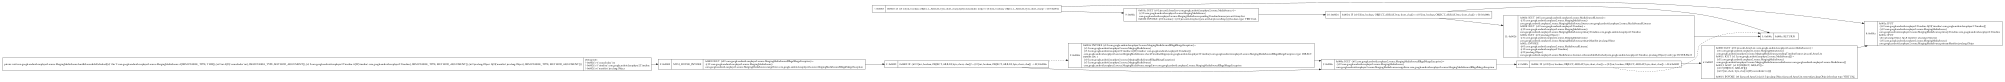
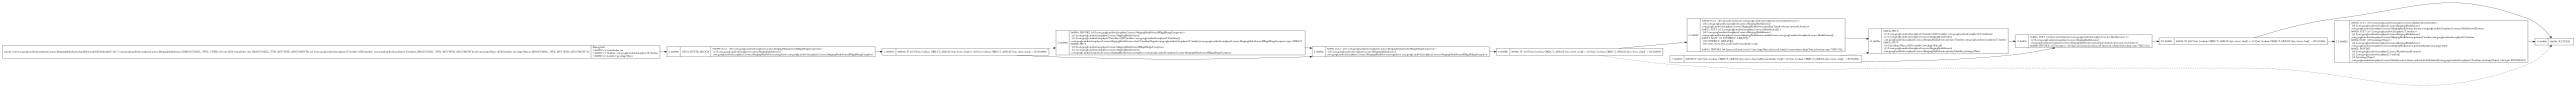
  digraph {
    fontname="EB Garamond"
    rankdir=LR
    node [fontname="EB Garamond" shape=record]
    edge [fontname="EB Garamond"]
-   n1 [label="{0\:\ 0x0000|MTH_ENTER_INVOKE\l|0x0000: IGET  (r0 I:com.google.android.exoplayer2.source.MergingMediaSource$IllegalMergeException) = \l  (r3 I:com.google.android.exoplayer2.source.MergingMediaSource)\l com.google.android.exoplayer2.source.MergingMediaSource.mergeError com.google.android.exoplayer2.source.MergingMediaSource$IllegalMergeException \l}"]
+   n1 [label="{0\:\ 0x0000|MTH_ENTER_BLOCK\l|0x0000: IGET  (r0 I:com.google.android.exoplayer2.source.MergingMediaSource$IllegalMergeException) = \l  (r3 I:com.google.android.exoplayer2.source.MergingMediaSource)\l com.google.android.exoplayer2.source.MergingMediaSource.mergeError com.google.android.exoplayer2.source.MergingMediaSource$IllegalMergeException \l}"]
    n2 [label="{1\:\ 0x0002|0x0002: IF  (r0 I:?[int, boolean, OBJECT, ARRAY, byte, short, char]) != (0 ?[int, boolean, OBJECT, ARRAY, byte, short, char])  \-\> B:3:0x000a \l}"]
    n3 [label="{2\:\ 0x0004|0x0004: INVOKE  (r0 I:com.google.android.exoplayer2.source.MergingMediaSource$IllegalMergeException) = \l  (r3 I:com.google.android.exoplayer2.source.MergingMediaSource)\l  (r5 I:com.google.android.exoplayer2.Timeline A[D('timeline' com.google.android.exoplayer2.Timeline)])\l com.google.android.exoplayer2.source.MergingMediaSource.checkTimelineMerges(com.google.android.exoplayer2.Timeline):com.google.android.exoplayer2.source.MergingMediaSource$IllegalMergeException type: DIRECT \l0x0008: IPUT  \l  (r0 I:com.google.android.exoplayer2.source.MergingMediaSource$IllegalMergeException)\l  (r3 I:com.google.android.exoplayer2.source.MergingMediaSource)\l com.google.android.exoplayer2.source.MergingMediaSource.mergeError com.google.android.exoplayer2.source.MergingMediaSource$IllegalMergeException \l}"]
    n4 [label="{3\:\ 0x000a|0x000a: IGET  (r0 I:com.google.android.exoplayer2.source.MergingMediaSource$IllegalMergeException) = \l  (r3 I:com.google.android.exoplayer2.source.MergingMediaSource)\l com.google.android.exoplayer2.source.MergingMediaSource.mergeError com.google.android.exoplayer2.source.MergingMediaSource$IllegalMergeException \l}"]
    n5 [label="{4\:\ 0x000c|0x000c: IF  (r0 I:?[int, boolean, OBJECT, ARRAY, byte, short, char]) == (0 ?[int, boolean, OBJECT, ARRAY, byte, short, char])  \-\> B:6:0x000f \l}"]
    n6 [label="{5\:\ 0x000e|0x000e: RETURN   \l}"]
    n7 [label="{6\:\ 0x000f|0x000f: IGET  (r0 I:java.util.ArrayList\<com.google.android.exoplayer2.source.MediaSource\>) = \l  (r3 I:com.google.android.exoplayer2.source.MergingMediaSource)\l com.google.android.exoplayer2.source.MergingMediaSource.pendingTimelineSources java.util.ArrayList \l0x0011: IGET  (r1 I:com.google.android.exoplayer2.source.MediaSource[]) = \l  (r3 I:com.google.android.exoplayer2.source.MergingMediaSource)\l com.google.android.exoplayer2.source.MergingMediaSource.mediaSources com.google.android.exoplayer2.source.MediaSource[] \l0x0013: AGET  (r1 I:?[OBJECT, ARRAY]) = \l  (r1 I:?[OBJECT, ARRAY][])\l  (r4 I:?[int, short, byte, char] A[D('sourceIndex' int)])\l \l0x0015: INVOKE  (r0 I:java.util.ArrayList), (r1 I:java.lang.Object) java.util.ArrayList.remove(java.lang.Object):boolean type: VIRTUAL \l}"]
    n8 [label="{8\:\ 0x001a|0x001a: IPUT  \l  (r5 I:com.google.android.exoplayer2.Timeline A[D('timeline' com.google.android.exoplayer2.Timeline)])\l  (r3 I:com.google.android.exoplayer2.source.MergingMediaSource)\l com.google.android.exoplayer2.source.MergingMediaSource.primaryTimeline com.google.android.exoplayer2.Timeline \l0x001c: IPUT  \l  (r6 I:java.lang.Object A[D('manifest' java.lang.Object)])\l  (r3 I:com.google.android.exoplayer2.source.MergingMediaSource)\l com.google.android.exoplayer2.source.MergingMediaSource.primaryManifest java.lang.Object \l}"]
    n9 [label="{7\:\ 0x0018|0x0018: IF  (r4 I:?[int, boolean, OBJECT, ARRAY, byte, short, char] A[D('sourceIndex' int)]) != (0 ?[int, boolean, OBJECT, ARRAY, byte, short, char])  \-\> B:9:0x001e \l}"]
    n10 [label="{9\:\ 0x001e|0x001e: IGET  (r0 I:java.util.ArrayList\<com.google.android.exoplayer2.source.MediaSource\>) = \l  (r3 I:com.google.android.exoplayer2.source.MergingMediaSource)\l com.google.android.exoplayer2.source.MergingMediaSource.pendingTimelineSources java.util.ArrayList \l0x0020: INVOKE  (r0 I:boolean) = (r0 I:java.util.ArrayList) java.util.ArrayList.isEmpty():boolean type: VIRTUAL \l}"]
    n11 [label="{10\:\ 0x0024|0x0024: IF  (r0 I:?[int, boolean, OBJECT, ARRAY, byte, short, char]) == (0 ?[int, boolean, OBJECT, ARRAY, byte, short, char])  \-\> B:5:0x000e \l}"]
    n12 [label="{11\:\ 0x0026|0x0026: IGET  (r0 I:com.google.android.exoplayer2.source.MediaSource$Listener) = \l  (r3 I:com.google.android.exoplayer2.source.MergingMediaSource)\l com.google.android.exoplayer2.source.MergingMediaSource.listener com.google.android.exoplayer2.source.MediaSource$Listener \l0x0028: IGET  (r1 I:com.google.android.exoplayer2.Timeline) = \l  (r3 I:com.google.android.exoplayer2.source.MergingMediaSource)\l com.google.android.exoplayer2.source.MergingMediaSource.primaryTimeline com.google.android.exoplayer2.Timeline \l0x002a: IGET  (r2 I:java.lang.Object) = \l  (r3 I:com.google.android.exoplayer2.source.MergingMediaSource)\l com.google.android.exoplayer2.source.MergingMediaSource.primaryManifest java.lang.Object \l0x002c: INVOKE  \l  (r0 I:com.google.android.exoplayer2.source.MediaSource$Listener)\l  (r1 I:com.google.android.exoplayer2.Timeline)\l  (r2 I:java.lang.Object)\l com.google.android.exoplayer2.source.MediaSource.Listener.onSourceInfoRefreshed(com.google.android.exoplayer2.Timeline, java.lang.Object):void type: INTERFACE \l}"]
    n13 [label="{private void com.google.android.exoplayer2.source.MergingMediaSource.handleSourceInfoRefreshed((r3 'this' I:com.google.android.exoplayer2.source.MergingMediaSource A[IMMUTABLE_TYPE, THIS]), (r4 I:int A[D('sourceIndex' int), IMMUTABLE_TYPE, METHOD_ARGUMENT]), (r5 I:com.google.android.exoplayer2.Timeline A[D('timeline' com.google.android.exoplayer2.Timeline), IMMUTABLE_TYPE, METHOD_ARGUMENT]), (r6 I:java.lang.Object A[D('manifest' java.lang.Object), IMMUTABLE_TYPE, METHOD_ARGUMENT]))  | Debug Info:\l  ?\-0x002f: r4 'sourceIndex' int\l  ?\-0x002f: r5 'timeline' com.google.android.exoplayer2.Timeline\l  ?\-0x002f: r6 'manifest' java.lang.Object\l}"]
    n1 -> n2
    n2 -> n3 [style=dashed]
    n2 -> n4
    n3 -> n4
    n4 -> n5
    n5 -> n6 [style=dashed]
    n5 -> n7
    n7 -> n8
-   n9 -> n8 [style=solid]
+   n8 -> n10
+   n9 -> n8 [style=dashed]
    n9 -> n10
    n10 -> n11
    n11 -> n6
    n11 -> n12 [style=solid]
    n12 -> n6
    n13 -> n1
  }
